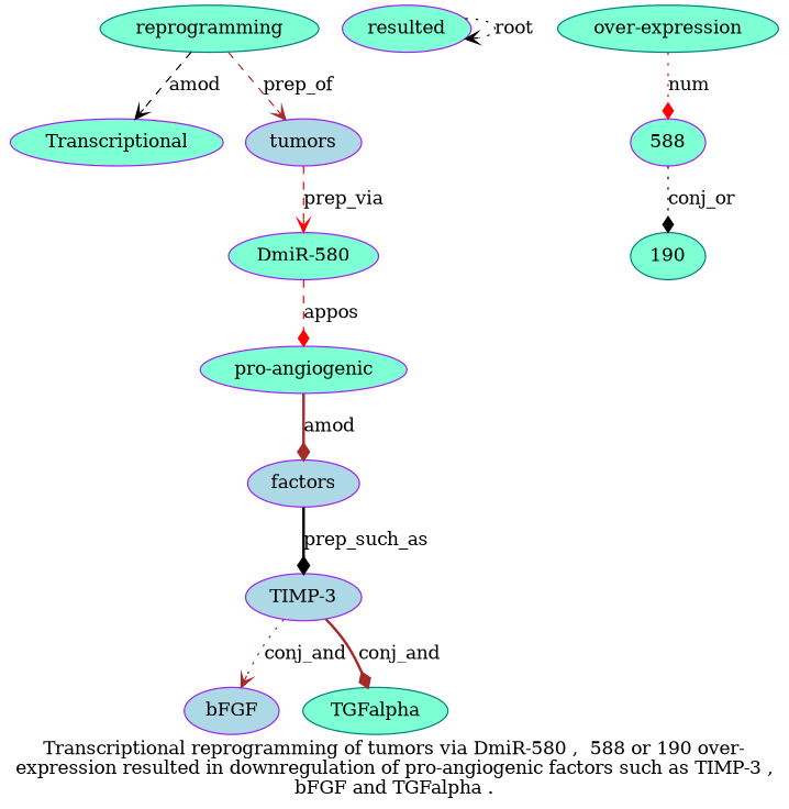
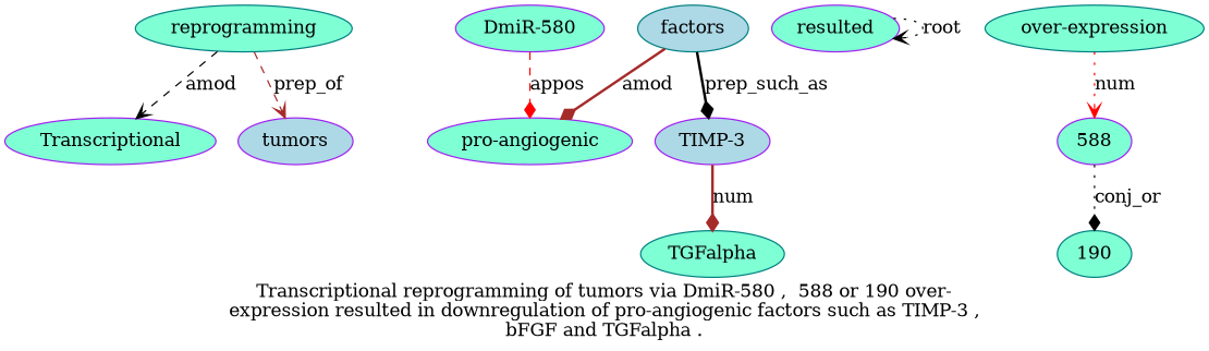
  digraph {
    label="Transcriptional reprogramming of tumors via DmiR-580 ,  588 or 190 over-\nexpression resulted in downregulation of pro-angiogenic factors such as TIMP-3 ,\nbFGF and TGFalpha ."
    node [color=purple fillcolor=aquamarine style=filled]
    edge [arrowhead=diamond color=black style=dashed]
    n1 [color=teal label=reprogramming]
    n2 [label=Transcriptional]
    n3 [fillcolor=lightblue label=tumors]
    n4 [label="DmiR-580"]
    n5 [label=resulted]
    n6 [label="pro-angiogenic"]
    n7 [color=teal label="over-expression"]
    n8 [label=588]
    n9 [color=teal label=190]
-   n10 [fillcolor=lightblue label=factors]
+   n10 [color=teal fillcolor=lightblue label=factors]
    n11 [fillcolor=lightblue label="TIMP-3"]
-   n12 [fillcolor=lightblue label=bFGF]
    n13 [color=teal label=TGFalpha]
    n1 -> n2 [arrowhead=vee label=amod]
    n1 -> n3 [arrowhead=vee color=brown label=prep_of]
-   n3 -> n4 [arrowhead=vee color=red label=prep_via]
    n4 -> n6 [color=red label=appos]
    n5 -> n5 [arrowhead=vee label=root style=dotted]
-   n7 -> n8 [color=red label=num style=dotted]
+   n7 -> n8 [arrowhead=vee color=red label=num style=dotted]
    n8 -> n9 [label=conj_or style=dotted]
-   n6 -> n10 [color=brown label=amod style=bold]
+   n10 -> n6 [color=brown label=amod style=bold]
    n10 -> n11 [label=prep_such_as style=bold]
-   n11 -> n12 [arrowhead=vee color=brown label=conj_and style=dotted]
-   n11 -> n13 [color=brown label=conj_and style=bold]
+   n11 -> n13 [color=brown label=num style=bold]
  }
